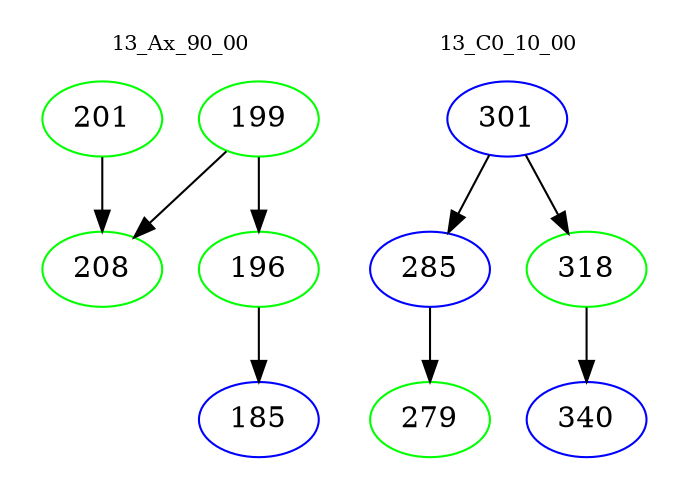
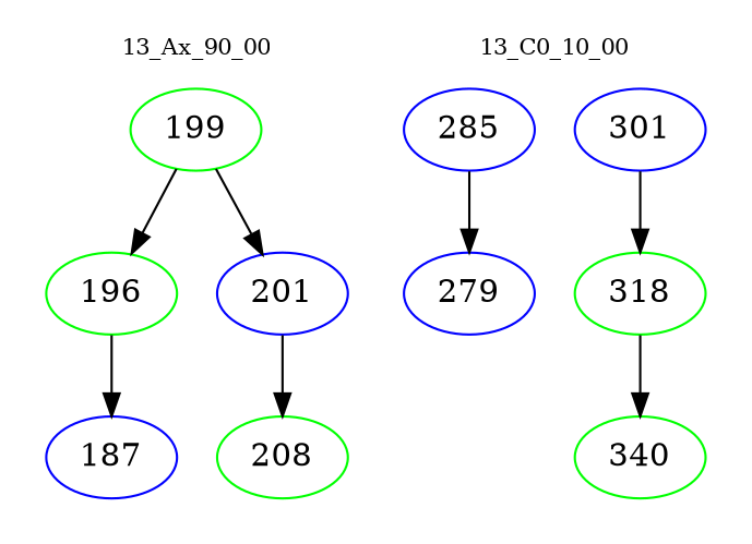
  digraph {
    node [color=green]
    edge [color=black]
    n1 [label=199]
    n2 [label=196]
-   n3 [label=201]
-   n4 [color=blue label=185]
+   n3 [color=blue label=201]
+   n4 [color=blue label=187]
    n5 [label=208]
    n6 [color=blue label=301]
    n7 [color=blue label=285]
    n8 [label=318]
-   n9 [label=279]
-   n10 [color=blue label=340]
+   n9 [color=blue label=279]
+   n10 [label=340]
    subgraph cluster_1 {
      color=white
      fontsize=10
      label="13_Ax_90_00"
      n1
      n2
      n3
      n4
      n5
    }
    subgraph cluster_2 {
      color=white
      fontsize=10
      label="13_C0_10_00"
      n6
      n7
      n8
      n9
      n10
    }
    n1 -> n2
-   n1 -> n5
+   n1 -> n3
    n2 -> n4
    n3 -> n5
-   n6 -> n7
    n6 -> n8
    n7 -> n9
    n8 -> n10
  }
